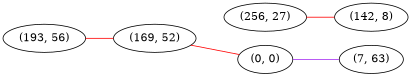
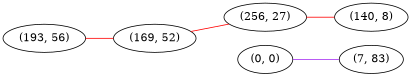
  graph {
    rankdir=LR
    edge [color=red weight=1]
    "(193, 56)"
    "(169, 52)"
    n3 [label="(256, 27)"]
    "(0, 0)"
-   "(7, 83)" [label="(7, 63)"]
-   "(140, 8)" [label="(142, 8)"]
+   "(7, 83)"
+   "(140, 8)"
    "(193, 56)" -- "(169, 52)"
-   "(169, 52)" -- "(0, 0)"
+   "(169, 52)" -- n3
    n3 -- "(140, 8)"
    "(0, 0)" -- "(7, 83)" [color=purple weight=4]
  }
